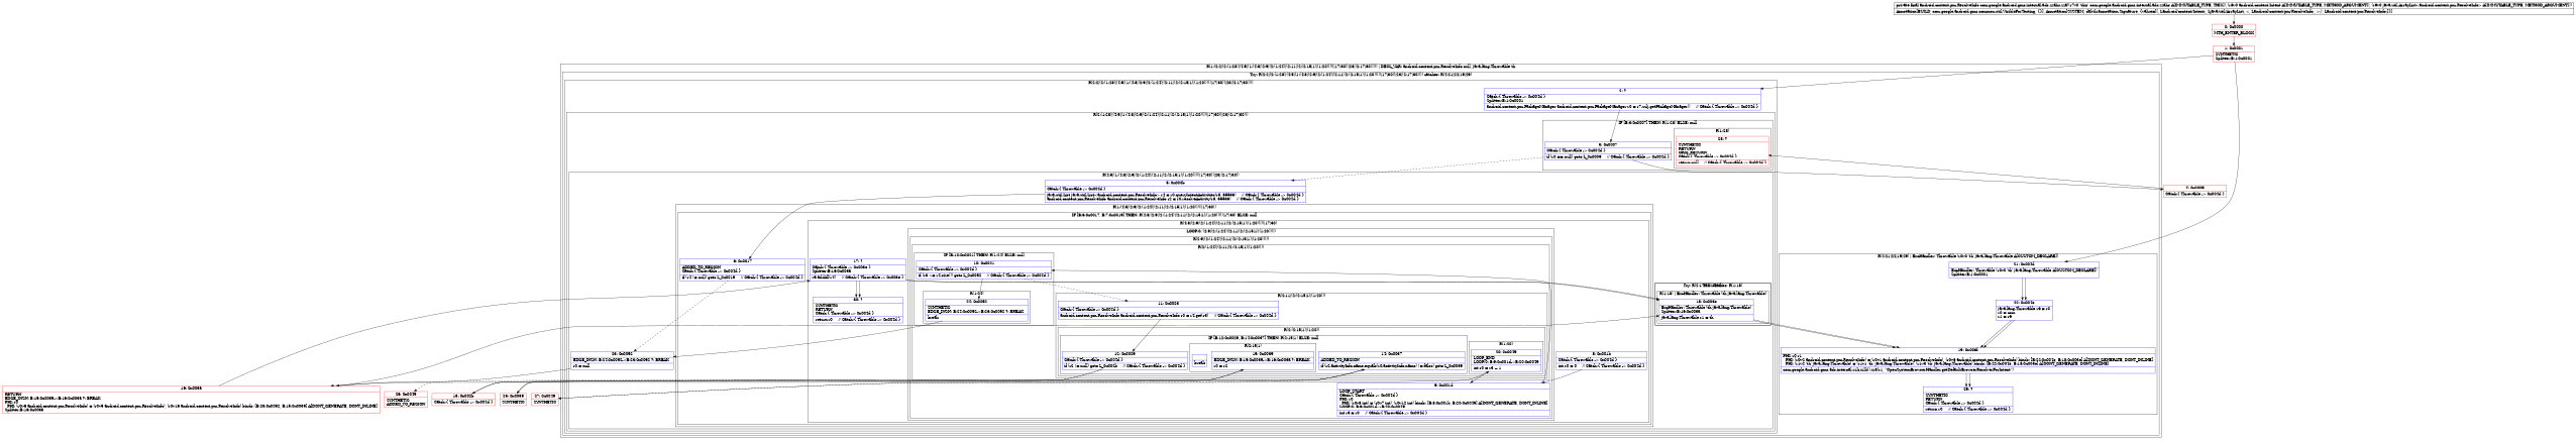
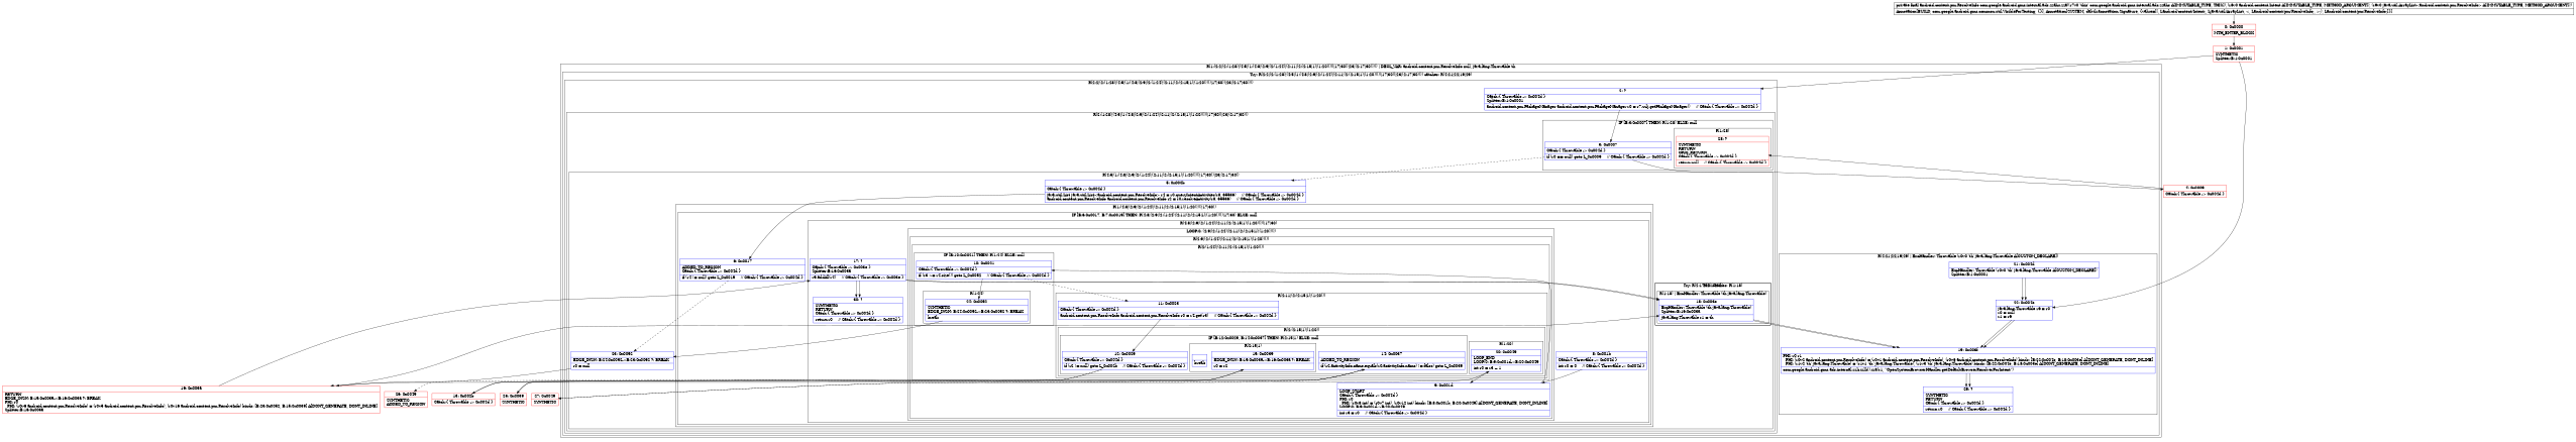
  digraph {
    node [color=blue shape=record]
    n1 [color=red label="{28\:\ ?|SYNTHETIC\lRETURN\lORIG_RETURN\lCatch:\{ Throwable \-\> 0x004d \}\l|return null     \/\/ Catch:\{ Throwable \-\> 0x004d \}\l}"]
    n2 [label="{3\:\ 0x0007|Catch:\{ Throwable \-\> 0x004d \}\l|if (r0 == null) goto L_0x0009     \/\/ Catch:\{ Throwable \-\> 0x004d \}\l}"]
    n3 [label="{24\:\ 0x0052|SYNTHETIC\lEDGE_INSN: B:24:0x0052\-\>B:23:0x0052 ?: BREAK  \l|break\l}"]
    n4 [label="{10\:\ 0x0021|Catch:\{ Throwable \-\> 0x004d \}\l|if (r3 \>= r4.size()) goto L_0x0052     \/\/ Catch:\{ Throwable \-\> 0x004d \}\l}"]
    n5 [label="{15\:\ 0x0039|EDGE_INSN: B:15:0x0039\-\>B:16:0x003a ?: BREAK  \l|r0 = r2\l}"]
    n6 [label="{|break\l}"]
    n7 [label="{12\:\ 0x0029|Catch:\{ Throwable \-\> 0x004d \}\l|if (r2 != null) goto L_0x002b     \/\/ Catch:\{ Throwable \-\> 0x004d \}\l}"]
    n8 [label="{14\:\ 0x0037|ADDED_TO_REGION\l|if (r2.activityInfo.name.equals(r0.activityInfo.name) != false) goto L_0x0039\l}"]
    n9 [label="{20\:\ 0x0049|LOOP_END\lLOOP:0: B:9:0x001d\-\>B:20:0x0049\l|int r0 = r3 + 1\l}"]
    n10 [label="{11\:\ 0x0023|Catch:\{ Throwable \-\> 0x004d \}\l|android.content.pm.ResolveInfo android.content.pm.ResolveInfo r0 = r4.get(r3)     \/\/ Catch:\{ Throwable \-\> 0x004d \}\l}"]
    n11 [label="{9\:\ 0x001d|LOOP_START\lCatch:\{ Throwable \-\> 0x004d \}\lPHI: r0 \l  PHI: (r0v8 int) = (r0v7 int), (r0v12 int) binds: [B:8:0x001b, B:20:0x0049] A[DONT_GENERATE, DONT_INLINE]\lLOOP:0: B:9:0x001d\-\>B:20:0x0049\l|int r3 = r0     \/\/ Catch:\{ Throwable \-\> 0x004d \}\l}"]
    n12 [label="{8\:\ 0x001b|Catch:\{ Throwable \-\> 0x004d \}\l|int r0 = 0     \/\/ Catch:\{ Throwable \-\> 0x004d \}\l}"]
    n13 [label="{17\:\ ?|Catch:\{ Throwable \-\> 0x003e \}\lSplitter:B:16:0x003a\l|r9.addAll(r4)     \/\/ Catch:\{ Throwable \-\> 0x003e \}\l}"]
    n14 [label="{30\:\ ?|SYNTHETIC\lRETURN\lCatch:\{ Throwable \-\> 0x004d \}\l|return r0     \/\/ Catch:\{ Throwable \-\> 0x004d \}\l}"]
    n15 [label="{6\:\ 0x0017|ADDED_TO_REGION\lCatch:\{ Throwable \-\> 0x004d \}\l|if (r4 != null) goto L_0x0019     \/\/ Catch:\{ Throwable \-\> 0x004d \}\l}"]
    n16 [label="{18\:\ 0x003e|ExcHandler: Throwable (th java.lang.Throwable)\lSplitter:B:16:0x003a\l|java.lang.Throwable r1 = th\l}"]
    n17 [label="{5\:\ 0x000b|Catch:\{ Throwable \-\> 0x004d \}\l|java.util.List java.util.List\<android.content.pm.ResolveInfo\> r4 = r0.queryIntentActivities(r8, 65536)     \/\/ Catch:\{ Throwable \-\> 0x004d \}\landroid.content.pm.ResolveInfo android.content.pm.ResolveInfo r2 = r0.resolveActivity(r8, 65536)     \/\/ Catch:\{ Throwable \-\> 0x004d \}\l}"]
    n18 [label="{23\:\ 0x0052|EDGE_INSN: B:24:0x0052\-\>B:23:0x0052 ?: BREAK  \l|r0 = null\l}"]
    n19 [label="{2\:\ ?|Catch:\{ Throwable \-\> 0x004d \}\lSplitter:B:1:0x0001\l|android.content.pm.PackageManager android.content.pm.PackageManager r0 = r7.zzlj.getPackageManager()     \/\/ Catch:\{ Throwable \-\> 0x004d \}\l}"]
    n20 [label="{21\:\ 0x004d|ExcHandler: Throwable (r0v0 'th' java.lang.Throwable A[CUSTOM_DECLARE])\lSplitter:B:1:0x0001\l}"]
-   n21 [label="{22\:\ 0x004e|java.lang.Throwable r6 = r0\lr0 = com\lr1 = r6\l}"]
+   n21 [label="{22\:\ 0x004e|java.lang.Throwable r6 = r0\lr0 = null\lr1 = r6\l}"]
    n22 [label="{19\:\ 0x003f|PHI: r0 r1 \l  PHI: (r0v2 android.content.pm.ResolveInfo) = (r0v1 android.content.pm.ResolveInfo), (r0v6 android.content.pm.ResolveInfo) binds: [B:22:0x004e, B:18:0x003e] A[DONT_GENERATE, DONT_INLINE]\l  PHI: (r1v2 'th' java.lang.Throwable) = (r1v1 'th' java.lang.Throwable), (r1v3 'th' java.lang.Throwable) binds: [B:22:0x004e, B:18:0x003e] A[DONT_GENERATE, DONT_INLINE]\l|com.google.android.gms.ads.internal.zzk.zzlk().zza(r1, \"OpenSystemBrowserHandler.getDefaultBrowserResolverForIntent\")\l}"]
    n23 [label="{29\:\ ?|SYNTHETIC\lRETURN\lCatch:\{ Throwable \-\> 0x004d \}\l|return r0     \/\/ Catch:\{ Throwable \-\> 0x004d \}\l}"]
    n24 [color=red label="{4\:\ 0x0009|Catch:\{ Throwable \-\> 0x004d \}\l}"]
    n25 [color=red label="{16\:\ 0x003a|RETURN\lEDGE_INSN: B:15:0x0039\-\>B:16:0x003a ?: BREAK  \lPHI: r0 \l  PHI: (r0v6 android.content.pm.ResolveInfo) = (r0v5 android.content.pm.ResolveInfo), (r0v16 android.content.pm.ResolveInfo) binds: [B:23:0x0052, B:15:0x0039] A[DONT_GENERATE, DONT_INLINE]\lSplitter:B:16:0x003a\l}"]
    n26 [color=red label="{13\:\ 0x002b|Catch:\{ Throwable \-\> 0x004d \}\l}"]
    n27 [color=red label="{26\:\ 0x0049|SYNTHETIC\lADDED_TO_REGION\l}"]
    n28 [color=red label="{25\:\ 0x0039|SYNTHETIC\l}"]
    n29 [color=red label="{27\:\ 0x0049|SYNTHETIC\l}"]
    n30 [color=red label="{0\:\ 0x0000|MTH_ENTER_BLOCK\l}"]
    n31 [color=red label="{1\:\ 0x0001|SYNTHETIC\lSplitter:B:1:0x0001\l}"]
    n32 [label="{private final android.content.pm.ResolveInfo com.google.android.gms.internal.ads.zzahs.zza((r7v0 'this' com.google.android.gms.internal.ads.zzahs A[IMMUTABLE_TYPE, THIS]), (r8v0 android.content.Intent A[IMMUTABLE_TYPE, METHOD_ARGUMENT]), (r9v0 java.util.ArrayList\<android.content.pm.ResolveInfo\> A[IMMUTABLE_TYPE, METHOD_ARGUMENT]))  | Annotation[BUILD, com.google.android.gms.common.util.VisibleForTesting, \{\}], Annotation[SYSTEM, dalvik.annotation.Signature, \{value=[(, Landroid\/content\/Intent;, Ljava\/util\/ArrayList, \<, Landroid\/content\/pm\/ResolveInfo;, \>;), Landroid\/content\/pm\/ResolveInfo;]\}]\l}" color=""]
    subgraph cluster_1 {
      label="R(1:(2:2|(2:(1:28)|(4:5|(1:(4:8|(2:9|(2:(1:24)|(2:11|(2:(2:15|1)|(1:20)))))|17|30))|23|(2:17|30))))) | DECL_VAR: android.content.pm.ResolveInfo null, java.lang.Throwable th\l"
      subgraph cluster_2 {
        label="Try: R(2:2|(2:(1:28)|(4:5|(1:(4:8|(2:9|(2:(1:24)|(2:11|(2:(2:15|1)|(1:20)))))|17|30))|23|(2:17|30)))) catches: R(4:21|22|19|29)"
        subgraph cluster_3 {
          label="R(2:2|(2:(1:28)|(4:5|(1:(4:8|(2:9|(2:(1:24)|(2:11|(2:(2:15|1)|(1:20)))))|17|30))|23|(2:17|30))))"
          n19
          subgraph cluster_4 {
            label="R(2:(1:28)|(4:5|(1:(4:8|(2:9|(2:(1:24)|(2:11|(2:(2:15|1)|(1:20)))))|17|30))|23|(2:17|30)))"
            subgraph cluster_5 {
              label="IF [B:3:0x0007] THEN: R(1:28) ELSE: null"
              n2
              subgraph cluster_6 {
                label="R(1:28)"
                n1
              }
            }
            subgraph cluster_7 {
              label="R(4:5|(1:(4:8|(2:9|(2:(1:24)|(2:11|(2:(2:15|1)|(1:20)))))|17|30))|23|(2:17|30))"
              n17
              n18
              subgraph cluster_8 {
                label="R(1:(4:8|(2:9|(2:(1:24)|(2:11|(2:(2:15|1)|(1:20)))))|17|30))"
                subgraph cluster_9 {
                  label="IF [B:6:0x0017, B:7:0x0019] THEN: R(4:8|(2:9|(2:(1:24)|(2:11|(2:(2:15|1)|(1:20)))))|17|30) ELSE: null"
                  n15
                  subgraph cluster_10 {
                    label="R(4:8|(2:9|(2:(1:24)|(2:11|(2:(2:15|1)|(1:20)))))|17|30)"
                    n12
                    n13
                    n14
                    subgraph cluster_11 {
                      label="LOOP:0: (2:9|(2:(1:24)|(2:11|(2:(2:15|1)|(1:20)))))"
                      subgraph cluster_12 {
                        label="R(2:9|(2:(1:24)|(2:11|(2:(2:15|1)|(1:20)))))"
                        n11
                        subgraph cluster_13 {
                          label="R(2:(1:24)|(2:11|(2:(2:15|1)|(1:20))))"
                          subgraph cluster_14 {
                            label="IF [B:10:0x0021] THEN: R(1:24) ELSE: null"
                            n4
                            subgraph cluster_15 {
                              label="R(1:24)"
                              n3
                            }
                          }
                          subgraph cluster_16 {
                            label="R(2:11|(2:(2:15|1)|(1:20)))"
                            n10
                            subgraph cluster_17 {
                              label="R(2:(2:15|1)|(1:20))"
                              subgraph cluster_18 {
                                label="IF [B:12:0x0029, B:14:0x0037] THEN: R(2:15|1) ELSE: null"
                                n7
                                n8
                                subgraph cluster_19 {
                                  label="R(2:15|1)"
                                  n5
                                  n6
                                }
                              }
                              subgraph cluster_20 {
                                label="R(1:20)"
                                n9
                              }
                            }
                          }
                        }
                      }
                    }
                  }
                }
              }
              subgraph cluster_21 {
                label="Try: R(2:17|30) catches: R(1:18)"
                subgraph cluster_22 {
                  label="R(2:17|30)"
                }
                subgraph cluster_23 {
                  label="R(1:18) | ExcHandler: Throwable (th java.lang.Throwable)\l"
                  n16
                }
              }
            }
          }
        }
        subgraph cluster_24 {
          label="R(4:21|22|19|29) | ExcHandler: Throwable (r0v0 'th' java.lang.Throwable A[CUSTOM_DECLARE])\l"
          n20
          n21
          n22
          n23
        }
      }
    }
    subgraph cluster_25 {
      label="R(4:21|22|19|29) | ExcHandler: Throwable (r0v0 'th' java.lang.Throwable A[CUSTOM_DECLARE])\l"
    }
    subgraph cluster_26 {
      label="R(1:18) | ExcHandler: Throwable (th java.lang.Throwable)\l"
    }
    n2 -> n17 [style=dashed]
    n2 -> n24
    n3 -> n18
    n4 -> n3
    n4 -> n10 [style=dashed]
    n5 -> n25
    n7 -> n26
    n7 -> n27 [style=dashed]
    n8 -> n28
    n8 -> n29 [style=dashed]
    n9 -> n11
    n10 -> n7
    n11 -> n4
    n12 -> n11
    n13 -> n14
    n13 -> n14
    n13 -> n16
    n13 -> n16
    n15 -> n18 [style=dashed]
    n16 -> n22
    n16 -> n22
    n17 -> n15
    n18 -> n25
    n19 -> n2
    n20 -> n21
    n20 -> n21
    n21 -> n22
    n21 -> n22
    n22 -> n23
    n22 -> n23
    n24 -> n1
    n25 -> n13
    n25 -> n16
    n26 -> n8
    n28 -> n5
    n29 -> n9
    n30 -> n31
    n31 -> n19
-   n31 -> n20
+   n31 -> n21
    n32 -> n30
  }
